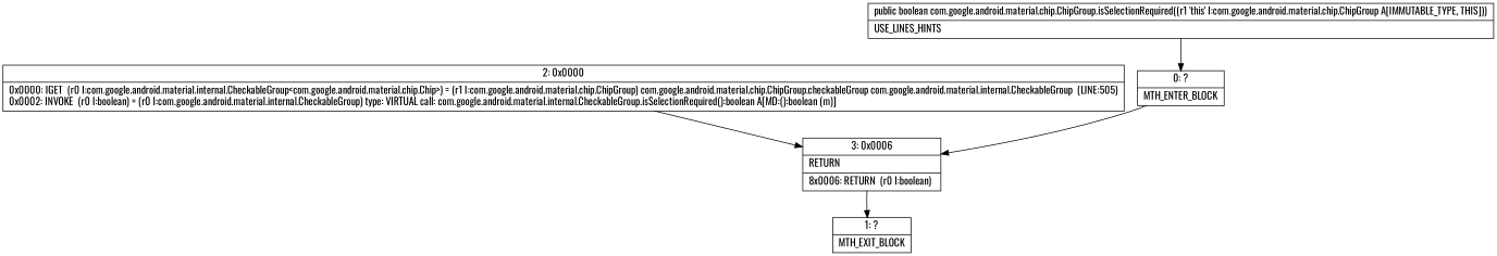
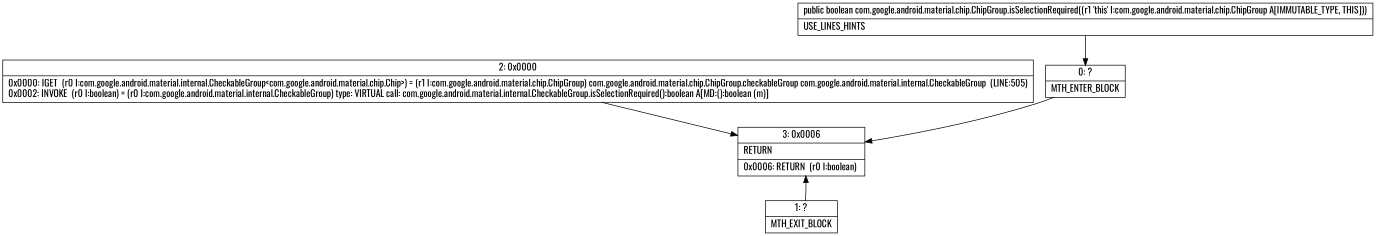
  digraph {
    fontname=Oswald
    node [fontname=Oswald shape=record]
    edge [fontname=Oswald]
    n1 [label="{0\:\ ?|MTH_ENTER_BLOCK\l}"]
-   n2 [label="{3\:\ 0x0006|RETURN\l|8x0006: RETURN  (r0 I:boolean) \l}"]
+   n2 [label="{3\:\ 0x0006|RETURN\l|0x0006: RETURN  (r0 I:boolean) \l}"]
    n3 [label="{2\:\ 0x0000|0x0000: IGET  (r0 I:com.google.android.material.internal.CheckableGroup\<com.google.android.material.chip.Chip\>) = (r1 I:com.google.android.material.chip.ChipGroup) com.google.android.material.chip.ChipGroup.checkableGroup com.google.android.material.internal.CheckableGroup  (LINE:505)\l0x0002: INVOKE  (r0 I:boolean) = (r0 I:com.google.android.material.internal.CheckableGroup) type: VIRTUAL call: com.google.android.material.internal.CheckableGroup.isSelectionRequired():boolean A[MD:():boolean (m)]\l}"]
    n4 [label="{1\:\ ?|MTH_EXIT_BLOCK\l}"]
    n5 [label="{public boolean com.google.android.material.chip.ChipGroup.isSelectionRequired((r1 'this' I:com.google.android.material.chip.ChipGroup A[IMMUTABLE_TYPE, THIS]))  | USE_LINES_HINTS\l}"]
    n1 -> n2
-   n2 -> n4
+   n4 -> n2
    n3 -> n2
    n5 -> n1
  }
